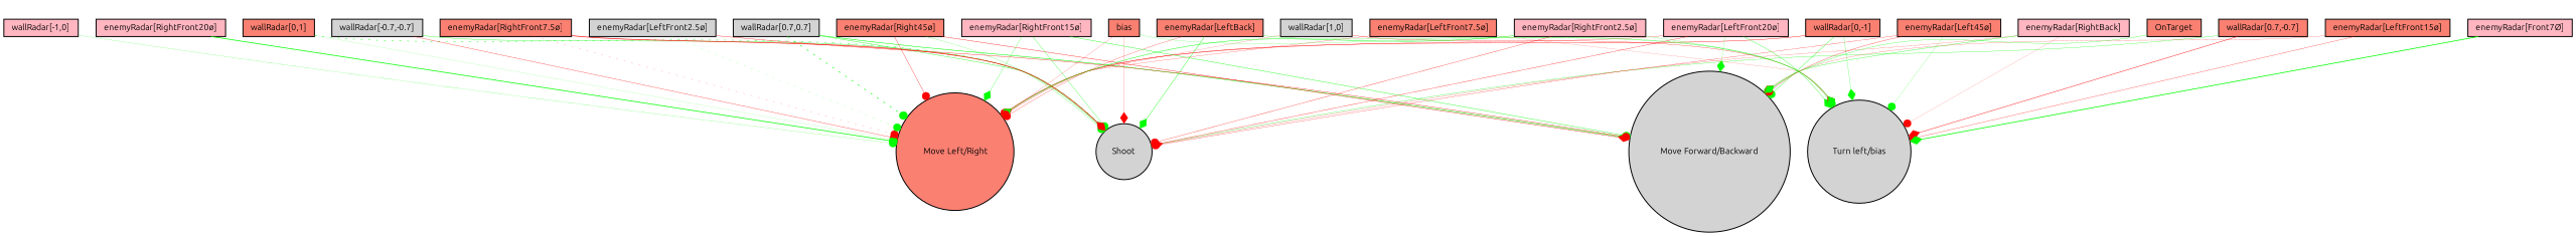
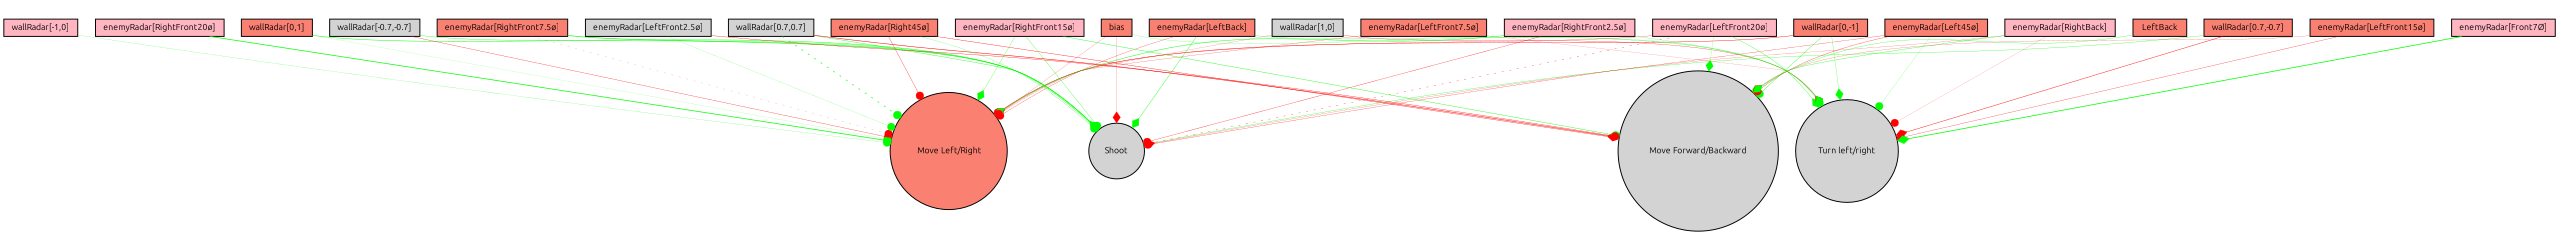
  digraph {
    fontname=Ubuntu
    node [fillcolor=salmon fontname=Ubuntu fontsize=9 shape=box style=filled]
    edge [arrowhead=dot color=green fontname=Ubuntu style=solid]
    "wallRadar[1,0]" [fillcolor=lightgrey height=0.2 width=0.2]
    " Move Left/Right" [height=0.2 shape=circle width=0.2]
-   "Turn left/right" [fillcolor=lightgrey height=0.2 shape=circle width=0.2 label="Turn left/bias"]
+   "Turn left/right" [fillcolor=lightgrey height=0.2 shape=circle width=0.2]
    "wallRadar[0,1]" [height=0.2 width=0.2]
    Shoot [fillcolor=lightgrey height=0.2 shape=circle width=0.2]
    "wallRadar[-1,0]" [fillcolor=lightpink height=0.2 width=0.2]
    "wallRadar[0,-1]" [height=0.2 width=0.2]
    "Move Forward/Backward" [fillcolor=lightgrey height=0.2 shape=circle width=0.2]
    "wallRadar[0.7,0.7]" [fillcolor=lightgrey height=0.2 width=0.2]
    "wallRadar[-0.7,-0.7]" [fillcolor=lightgrey height=0.2 width=0.2]
    "wallRadar[0.7,-0.7]" [height=0.2 width=0.2]
    "enemyRadar[RightBack]" [fillcolor=lightpink height=0.2 width=0.2]
    "enemyRadar[LeftBack]" [height=0.2 width=0.2]
    "enemyRadar[Right45ø]" [height=0.2 width=0.2]
    "enemyRadar[Left45ø]" [height=0.2 width=0.2]
    "enemyRadar[RightFront20ø]" [fillcolor=lightpink height=0.2 width=0.2]
    "enemyRadar[LeftFront20ø]" [fillcolor=lightpink height=0.2 width=0.2]
    "enemyRadar[RightFront15ø]" [fillcolor=lightpink height=0.2 width=0.2]
    "enemyRadar[LeftFront15ø]" [height=0.2 width=0.2]
    "enemyRadar[RightFront7.5ø]" [height=0.2 width=0.2]
    "enemyRadar[LeftFront7.5ø]" [height=0.2 width=0.2]
    "enemyRadar[RightFront2.5ø]" [fillcolor=lightpink height=0.2 width=0.2]
    "enemyRadar[LeftFront2.5ø]" [fillcolor=lightgrey height=0.2 width=0.2]
    "enemyRadar[Front7Ø]" [fillcolor=lightpink height=0.2 width=0.2]
-   OnTarget [height=0.2 width=0.2]
+   OnTarget [height=0.2 width=0.2 label=LeftBack]
    bias [height=0.2 width=0.2]
    "wallRadar[1,0]" -> " Move Left/Right" [color=red penwidth=0.15251948564332973]
    "wallRadar[1,0]" -> "Turn left/right" [arrowhead=diamond color=red penwidth=0.27714300918779733]
    "wallRadar[0,1]" -> " Move Left/Right" [penwidth=0.10587687695610472]
-   "wallRadar[0,1]" -> Shoot [arrowhead=diamond penwidth=0.46278154405018623 style=dotted]
+   "wallRadar[0,1]" -> Shoot [arrowhead=diamond penwidth=0.46278154405018623]
    "wallRadar[-1,0]" -> " Move Left/Right" [penwidth=0.1637278202528309]
    "wallRadar[0,-1]" -> " Move Left/Right" [color=red penwidth=0.40808044542608246]
    "wallRadar[0,-1]" -> "Turn left/right" [arrowhead=diamond penwidth=0.22667413169847528]
    "wallRadar[0,-1]" -> "Move Forward/Backward" [penwidth=0.3417621280508464]
    "wallRadar[0.7,0.7]" -> " Move Left/Right" [penwidth=0.6634071610172224 style=dotted]
    "wallRadar[0.7,0.7]" -> Shoot [penwidth=0.3605077564805418]
-   "wallRadar[0.7,0.7]" -> "Move Forward/Backward" [arrowhead=diamond penwidth=0.531762971565729]
+   "wallRadar[0.7,0.7]" -> "Move Forward/Backward" [arrowhead=diamond color=red penwidth=0.531762971565729]
    "wallRadar[-0.7,-0.7]" -> " Move Left/Right" [color=red penwidth=0.29109164958944644]
    "wallRadar[-0.7,-0.7]" -> Shoot [arrowhead=diamond penwidth=0.3405748736369621]
    "wallRadar[0.7,-0.7]" -> "Turn left/right" [arrowhead=diamond color=red penwidth=0.43242240828909984]
    "wallRadar[0.7,-0.7]" -> Shoot [penwidth=0.2846495923792215]
    "enemyRadar[RightBack]" -> "Turn left/right" [color=red penwidth=0.11788312613665113]
    "enemyRadar[RightBack]" -> Shoot [arrowhead=diamond color=red penwidth=0.17465048825710117]
    "enemyRadar[RightBack]" -> "Move Forward/Backward" [penwidth=0.3250442263105575]
    "enemyRadar[LeftBack]" -> " Move Left/Right" [color=red penwidth=0.2451216313441366]
    "enemyRadar[LeftBack]" -> "Turn left/right" [arrowhead=diamond penwidth=0.25751541954571966]
    "enemyRadar[LeftBack]" -> Shoot [arrowhead=diamond penwidth=0.37396479563250096]
    "enemyRadar[Right45ø]" -> " Move Left/Right" [color=red penwidth=0.3000355014618896]
    "enemyRadar[Right45ø]" -> Shoot [penwidth=0.19064286494951882]
    "enemyRadar[Right45ø]" -> "Move Forward/Backward" [arrowhead=diamond color=red penwidth=0.36192643336080865]
    "enemyRadar[Left45ø]" -> "Turn left/right" [penwidth=0.1623773492250028]
    "enemyRadar[Left45ø]" -> Shoot [color=red penwidth=0.24391118873636827]
    "enemyRadar[Left45ø]" -> "Move Forward/Backward" [color=red penwidth=0.2841478347318612]
    "enemyRadar[RightFront20ø]" -> " Move Left/Right" [penwidth=0.7450726084407392]
    "enemyRadar[LeftFront20ø]" -> " Move Left/Right" [arrowhead=diamond color=red penwidth=0.23773708518089018]
    "enemyRadar[LeftFront20ø]" -> "Turn left/right" [arrowhead=diamond penwidth=0.31420882627799773]
-   "enemyRadar[LeftFront20ø]" -> Shoot [color=red penwidth=0.31175867785287625]
+   "enemyRadar[LeftFront20ø]" -> Shoot [color=red penwidth=0.31175867785287625 style=dotted]
    "enemyRadar[LeftFront20ø]" -> "Move Forward/Backward" [arrowhead=diamond penwidth=0.17350088757439808]
    "enemyRadar[RightFront15ø]" -> " Move Left/Right" [arrowhead=diamond penwidth=0.25521857758502364]
    "enemyRadar[RightFront15ø]" -> Shoot [penwidth=0.27772491342091055]
    "enemyRadar[RightFront15ø]" -> "Move Forward/Backward" [penwidth=0.3834198406351931]
    "enemyRadar[LeftFront15ø]" -> "Turn left/right" [color=red penwidth=0.277919166394594]
    "enemyRadar[LeftFront15ø]" -> "Move Forward/Backward" [arrowhead=diamond color=red penwidth=0.1808500134040621]
    "enemyRadar[RightFront7.5ø]" -> " Move Left/Right" [color=red penwidth=0.1467228656427883 style=dotted]
-   "enemyRadar[RightFront7.5ø]" -> Shoot [arrowhead=diamond color=red penwidth=0.6628544970360607]
+   "enemyRadar[RightFront7.5ø]" -> Shoot [arrowhead=diamond penwidth=0.6628544970360607]
    "enemyRadar[LeftFront7.5ø]" -> " Move Left/Right" [arrowhead=diamond color=red penwidth=0.20845244656694142]
    "enemyRadar[LeftFront7.5ø]" -> "Turn left/right" [arrowhead=diamond color=red penwidth=0.13354819125803516]
    "enemyRadar[RightFront2.5ø]" -> " Move Left/Right" [arrowhead=diamond penwidth=0.45239552771135394]
    "enemyRadar[RightFront2.5ø]" -> "Turn left/right" [penwidth=0.20191737190906234]
    "enemyRadar[RightFront2.5ø]" -> Shoot [color=red penwidth=0.29573321502192385]
-   "enemyRadar[LeftFront2.5ø]" -> " Move Left/Right" [penwidth=0.14282259972242575 style=dotted]
+   "enemyRadar[LeftFront2.5ø]" -> " Move Left/Right" [penwidth=0.14282259972242575]
    "enemyRadar[LeftFront2.5ø]" -> "Move Forward/Backward" [color=red penwidth=0.3442245279949926]
    "enemyRadar[Front7Ø]" -> "Turn left/right" [arrowhead=diamond penwidth=0.7613199756371065]
    OnTarget -> "Move Forward/Backward" [arrowhead=diamond penwidth=0.2796162418009084]
    bias -> " Move Left/Right" [color=red penwidth=0.15885840350844793]
    bias -> "Turn left/right" [arrowhead=diamond penwidth=0.19044823134898947]
    bias -> Shoot [arrowhead=diamond color=red penwidth=0.16147912084710966]
  }
